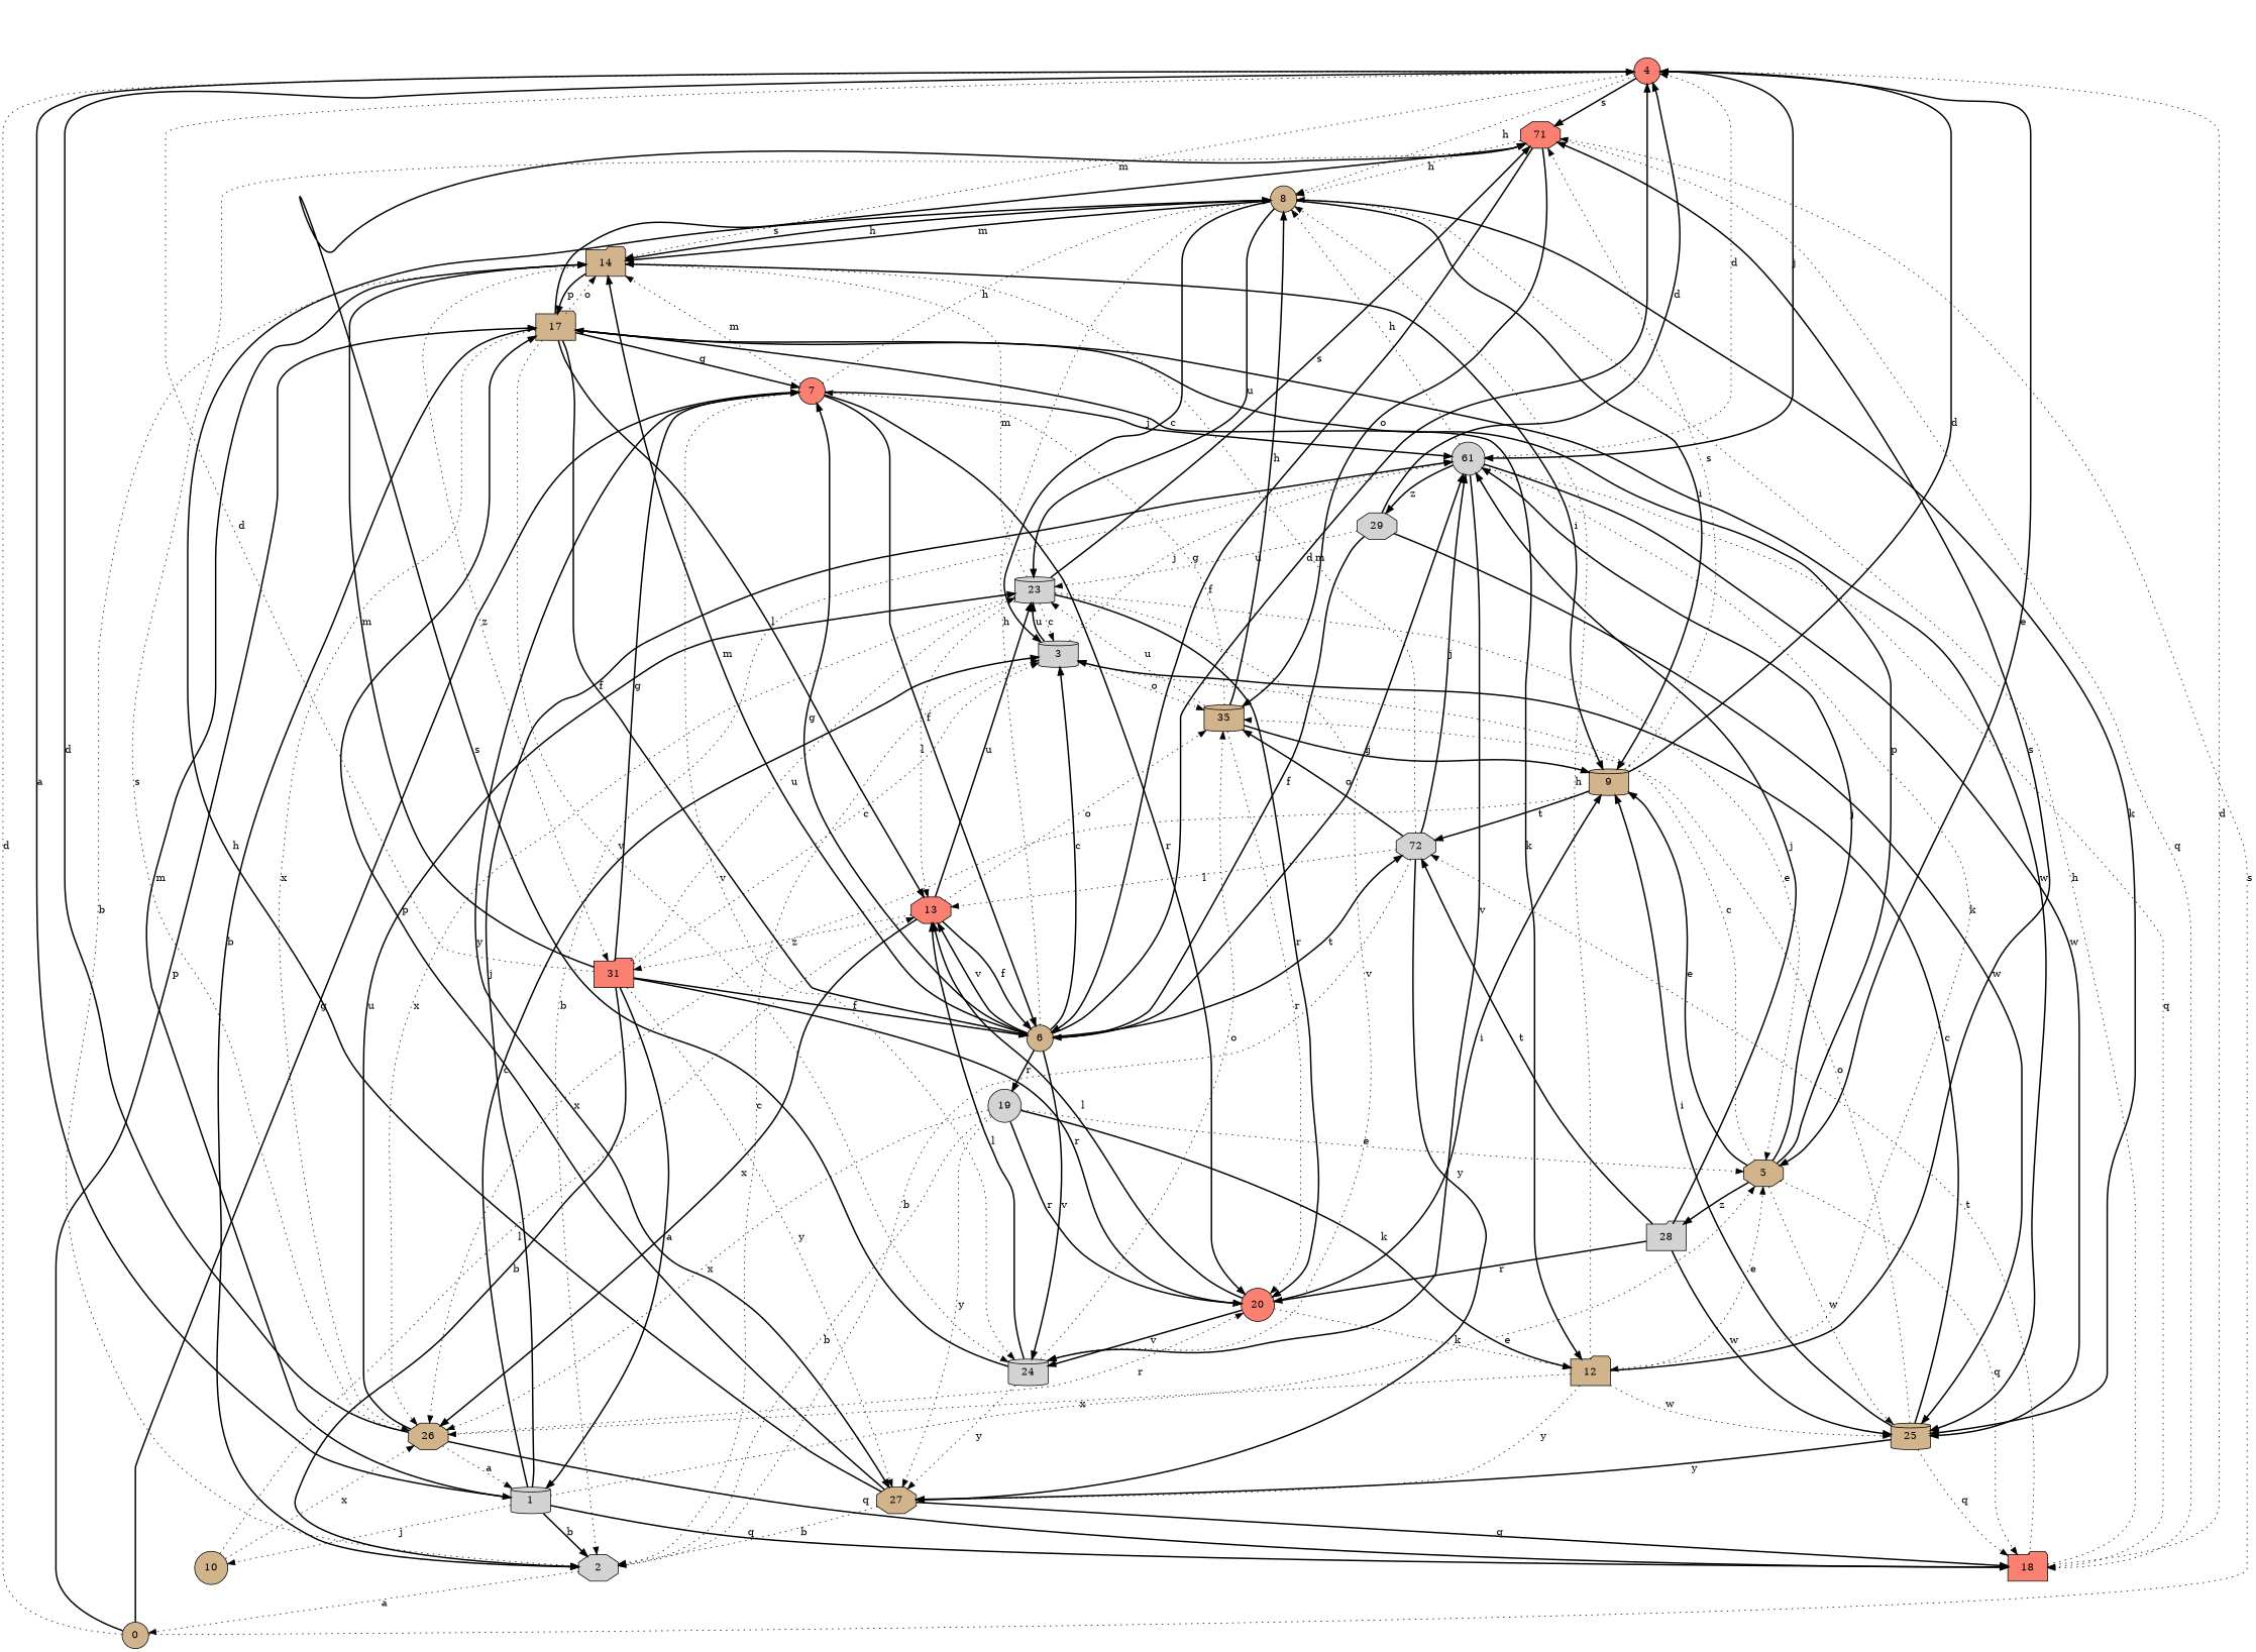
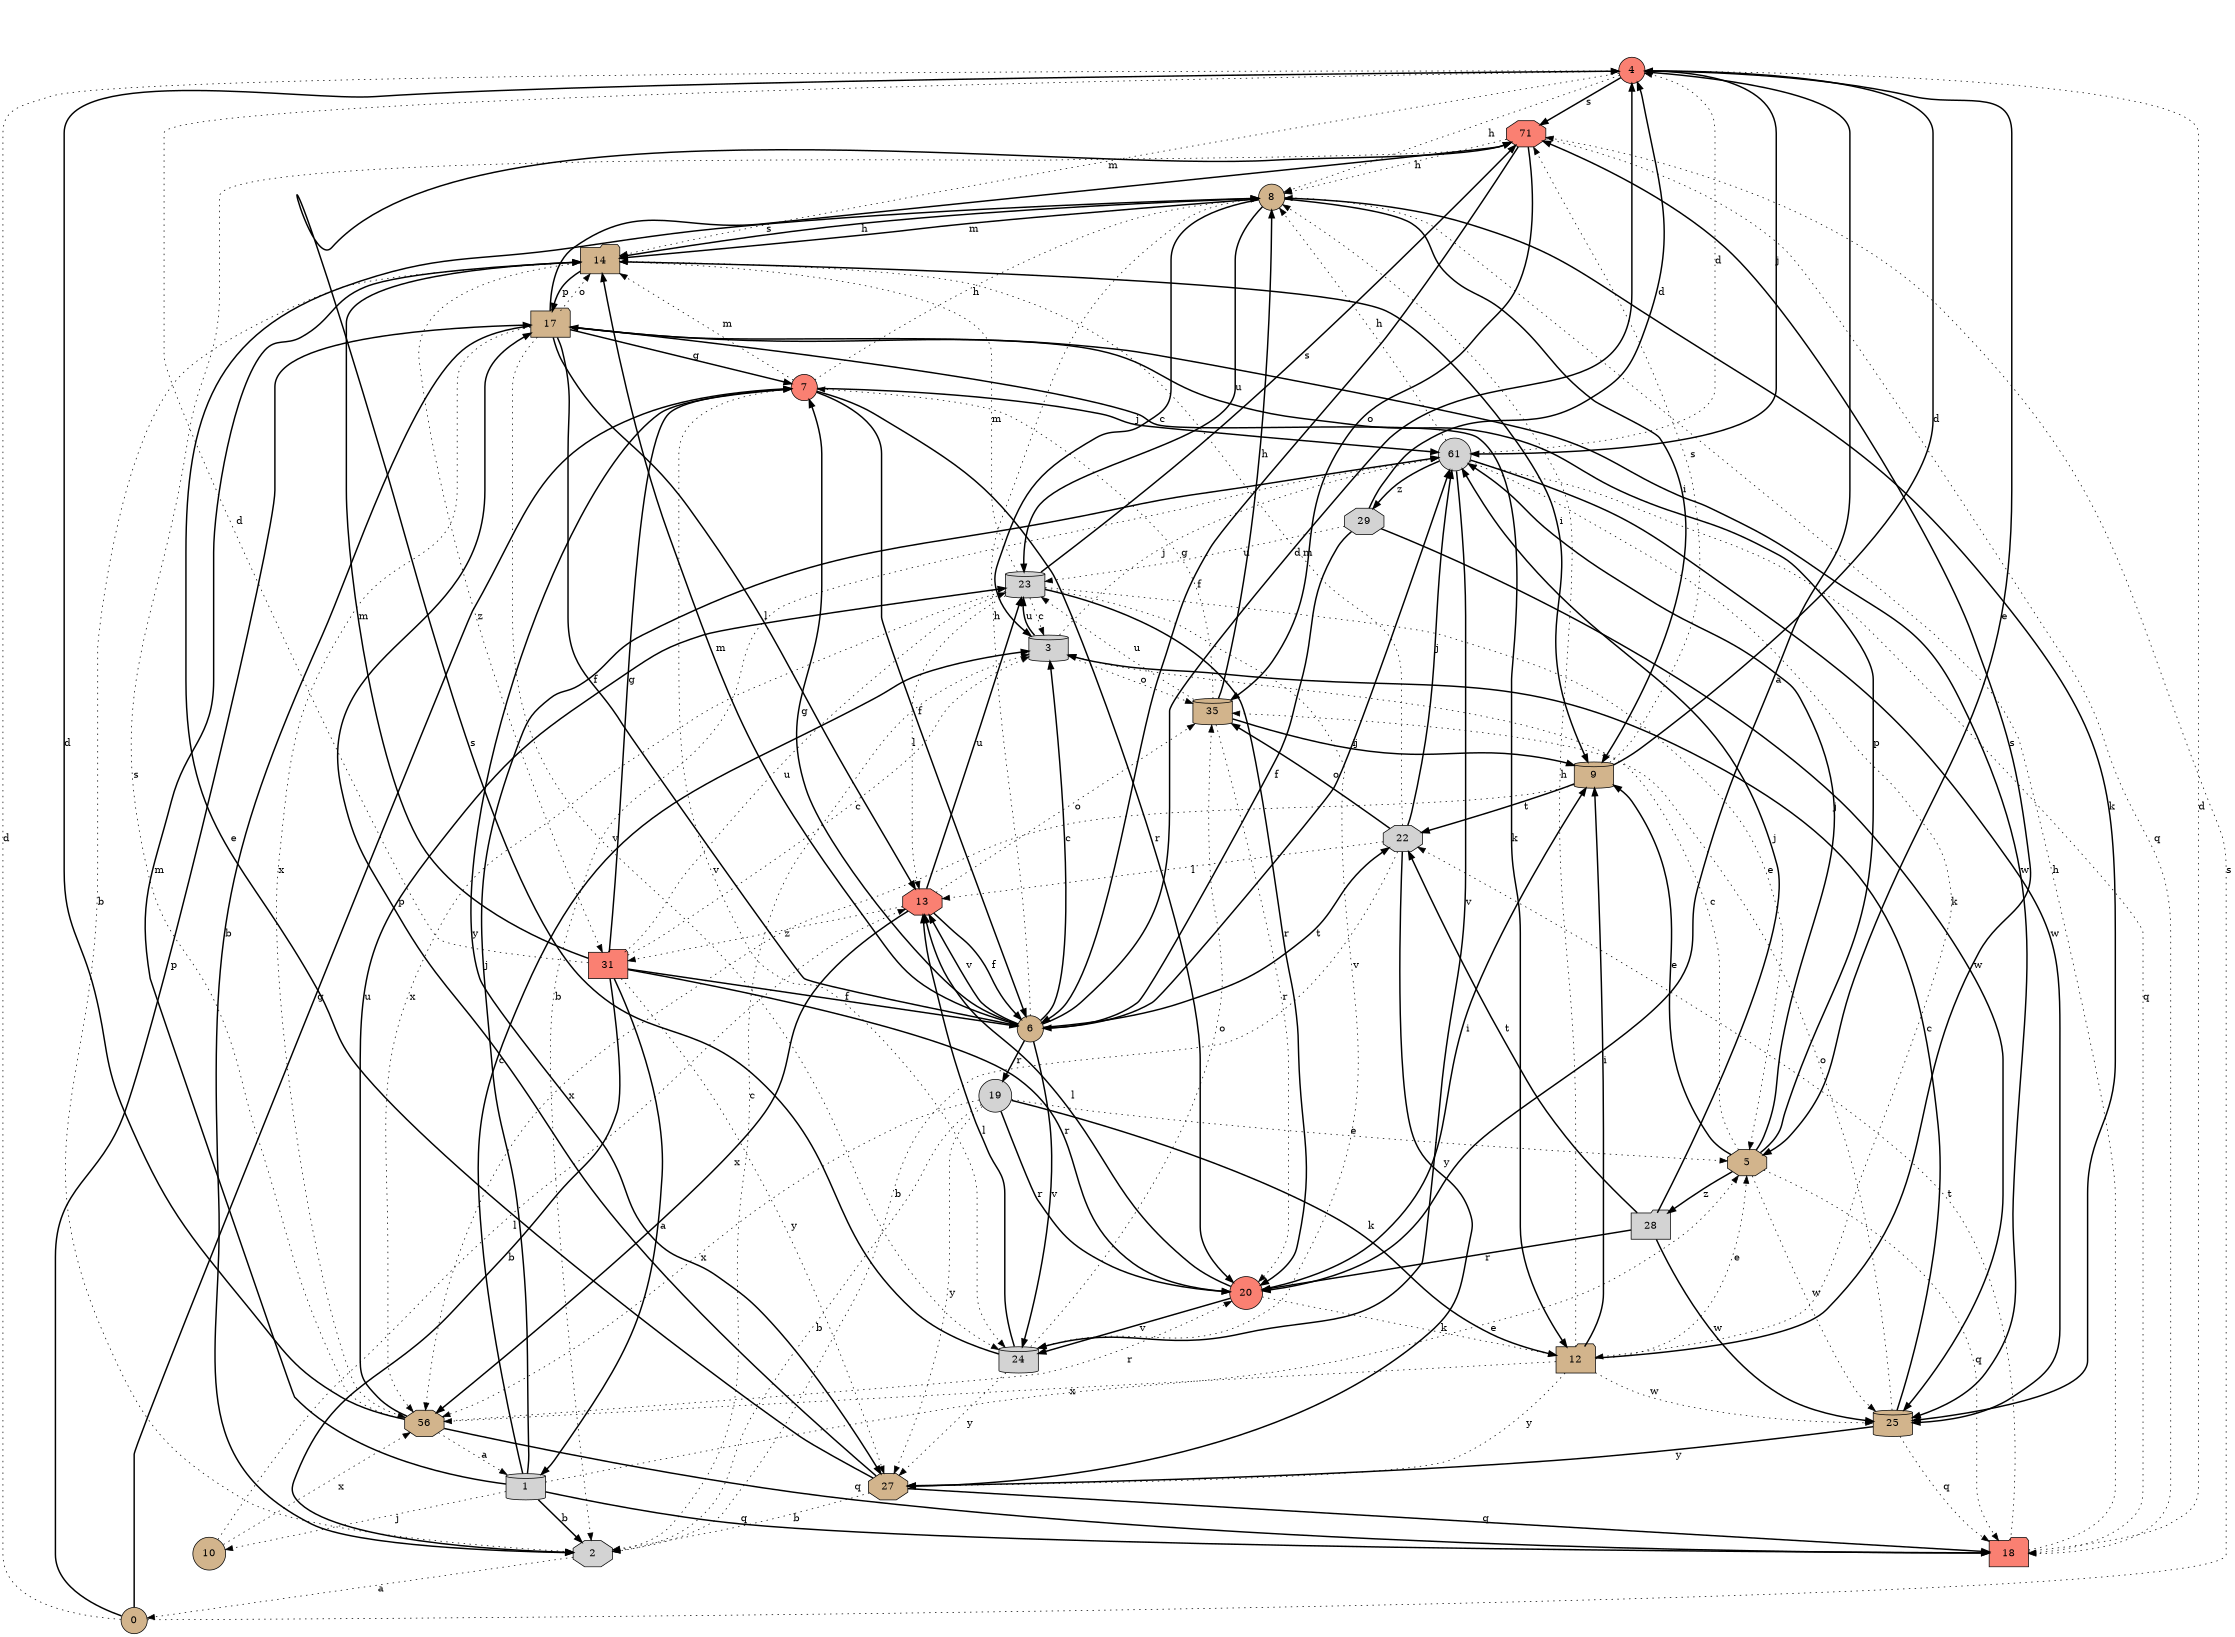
  strict digraph {
    node [fillcolor=tan shape=circle style=filled]
    edge [style=bold]
    4 [fillcolor=salmon]
    0
    7 [fillcolor=salmon]
    17 [shape=folder]
    n5 [fillcolor=salmon label=71 shape=octagon]
    1 [fillcolor=lightgrey shape=cylinder]
    5 [shape=octagon]
    n8 [fillcolor=lightgrey label=61]
    14 [shape=folder]
    8
    6
    24 [fillcolor=lightgrey shape=cylinder]
    20 [fillcolor=salmon]
    27 [shape=octagon]
    2 [fillcolor=lightgrey shape=octagon]
    25 [shape=cylinder]
    13 [fillcolor=salmon shape=octagon]
    12 [shape=folder]
-   26 [shape=octagon]
+   26 [shape=octagon label=56]
    18 [fillcolor=salmon shape=folder]
    n21 [label=35 shape=cylinder]
    3 [fillcolor=lightgrey shape=cylinder]
    10
    23 [fillcolor=lightgrey shape=cylinder]
    28 [fillcolor=lightgrey shape=folder]
    9 [shape=cylinder]
    29 [fillcolor=lightgrey shape=octagon]
    31 [fillcolor=salmon shape=folder]
-   22 [fillcolor=lightgrey shape=octagon label=72]
+   22 [fillcolor=lightgrey shape=octagon]
    19 [fillcolor=lightgrey]
    4 -> n5 [label=s]
-   4 -> 1 [label=a]
+   4 -> 20 [label=a]
    4 -> 5 [label=e]
    4 -> n8 [label=j]
    4 -> 14 [label=m style=dotted]
    4 -> 8 [label=h style=dotted]
    0 -> 4 [label=d style=dotted]
    0 -> 7 [label=g]
    0 -> 17 [label=p]
    0 -> n5 [label=s style=dotted]
    7 -> n8 [label=j]
    7 -> 14 [label=m style=dotted]
    7 -> 8 [label=h style=dotted]
    7 -> 6 [label=f]
    7 -> 24 [label=v style=dotted]
    7 -> 20 [label=r]
    7 -> 27 [label=y]
    17 -> 7 [label=g]
    17 -> n5 [label=s]
    17 -> 14 [label=o style=dotted]
    17 -> 6 [label=f]
    17 -> 24 [label=v style=dotted]
    17 -> 2 [label=b]
    17 -> 25 [label=w]
    17 -> 13 [label=l]
    17 -> 12 [label=k]
    17 -> 26 [label=x style=dotted]
    n5 -> 8 [label=h style=dotted]
    n5 -> 6 [label=f]
    n5 -> 18 [label=q style=dotted]
    n5 -> n21 [label=o]
    1 -> 5 [label=e style=dotted]
    1 -> n8 [label=j]
    1 -> 14 [label=m]
    1 -> 2 [label=b]
    1 -> 18 [label=q]
    1 -> 3 [label=c]
    1 -> 10 [label=j style=dotted]
    5 -> 17 [label=p]
    5 -> n8 [label=j]
    5 -> 25 [label=w style=dotted]
    5 -> 18 [label=q style=dotted]
    5 -> 3 [label=c style=dotted]
    5 -> 28 [label=z]
    5 -> 9 [label=e]
    n8 -> 4 [label=d style=dotted]
    n8 -> 8 [label=h style=dotted]
    n8 -> 24 [label=v]
    n8 -> 2 [label=b style=dotted]
    n8 -> 25 [label=w]
    n8 -> 12 [label=k style=dotted]
    n8 -> 18 [label=q style=dotted]
    n8 -> 29 [label=z]
    14 -> 17 [label=p]
    14 -> 8 [label=h]
    14 -> 2 [label=b style=dotted]
    14 -> 9 [label=i]
    14 -> 31 [label=z style=dotted]
    8 -> 14 [label=m]
    8 -> 25 [label=k]
    8 -> 3 [label=c]
    8 -> 23 [label=u]
    8 -> 9 [label=i]
    6 -> 4 [label=d]
    6 -> 7 [label=g]
    6 -> n8 [label=j]
    6 -> 14 [label=m]
    6 -> 8 [label=h style=dotted]
    6 -> 24 [label=v]
    6 -> 13 [label=v]
    6 -> 3 [label=c]
    6 -> 22 [label=t]
    6 -> 19 [label=r]
    24 -> n5 [label=s]
    24 -> 27 [label=y style=dotted]
    24 -> 13 [label=l]
    24 -> n21 [label=o style=dotted]
    20 -> 24 [label=v]
    20 -> 13 [label=l]
    20 -> 12 [label=k style=dotted]
    20 -> 9 [label=i]
    27 -> 17 [label=p]
-   27 -> 8 [label=h]
+   27 -> 8 [label=e]
    27 -> 2 [label=b style=dotted]
    27 -> 18 [label=q]
    2 -> 0 [label=a style=dotted]
    2 -> 3 [label=c style=dotted]
    25 -> 27 [label=y]
    25 -> 18 [label=q style=dotted]
    25 -> n21 [label=o style=dotted]
    25 -> 3 [label=c]
-   25 -> 9 [label=i]
+   12 -> 9 [label=i]
    13 -> 6 [label=f]
    13 -> 26 [label=x]
    13 -> n21 [label=o style=dotted]
    13 -> 23 [label=u]
    13 -> 31 [label=z style=dotted]
    12 -> n5 [label=s]
    12 -> 5 [label=e style=dotted]
    12 -> 8 [label=h style=dotted]
    12 -> 27 [label=y style=dotted]
    12 -> 25 [label=w style=dotted]
    12 -> 26 [label=x style=dotted]
    26 -> 4 [label=d]
    26 -> n5 [label=s style=dotted]
    26 -> 1 [label=a style=dotted]
    26 -> 20 [label=r style=dotted]
    26 -> 18 [label=q]
    26 -> 23 [label=u]
    18 -> 4 [label=d style=dotted]
    18 -> 8 [label=h style=dotted]
    18 -> 22 [label=t style=dotted]
    n21 -> 7 [label=g style=dotted]
    n21 -> 8 [label=h]
    n21 -> 20 [label=r style=dotted]
    n21 -> 23 [label=u style=dotted]
    n21 -> 9 [label=i]
    3 -> n8 [label=j style=dotted]
    3 -> n21 [label=o style=dotted]
    3 -> 23 [label=u]
    10 -> 13 [label=l style=dotted]
    10 -> 26 [label=x style=dotted]
    23 -> n5 [label=s]
    23 -> 5 [label=e style=dotted]
    23 -> 14 [label=m style=dotted]
    23 -> 24 [label=v style=dotted]
    23 -> 20 [label=r]
    23 -> 13 [label=l style=dotted]
    23 -> 26 [label=x style=dotted]
    23 -> 3 [label=c style=dotted]
    28 -> n8 [label=j]
    28 -> 20 [label=r]
    28 -> 25 [label=w]
    28 -> 22 [label=t]
    9 -> 4 [label=d]
    9 -> n5 [label=s style=dotted]
    9 -> 26 [label=x style=dotted]
    9 -> 22 [label=t]
    29 -> 4 [label=d]
    29 -> 6 [label=f]
    29 -> 25 [label=w]
    29 -> 23 [label=u style=dotted]
    31 -> 4 [label=d style=dotted]
    31 -> 7 [label=g]
    31 -> 1 [label=a]
    31 -> 14 [label=m]
    31 -> 6 [label=f]
    31 -> 20 [label=r]
    31 -> 27 [label=y style=dotted]
    31 -> 2 [label=b]
    31 -> 3 [label=c style=dotted]
    31 -> 23 [label=u style=dotted]
    22 -> n8 [label=j]
    22 -> 14 [label=m style=dotted]
    22 -> 27 [label=y]
    22 -> 2 [label=b style=dotted]
    22 -> 13 [label=l style=dotted]
    22 -> n21 [label=o]
    19 -> 5 [label=e style=dotted]
    19 -> 20 [label=r]
    19 -> 27 [label=y style=dotted]
    19 -> 2 [label=b style=dotted]
    19 -> 12 [label=k]
    19 -> 26 [label=x style=dotted]
  }
